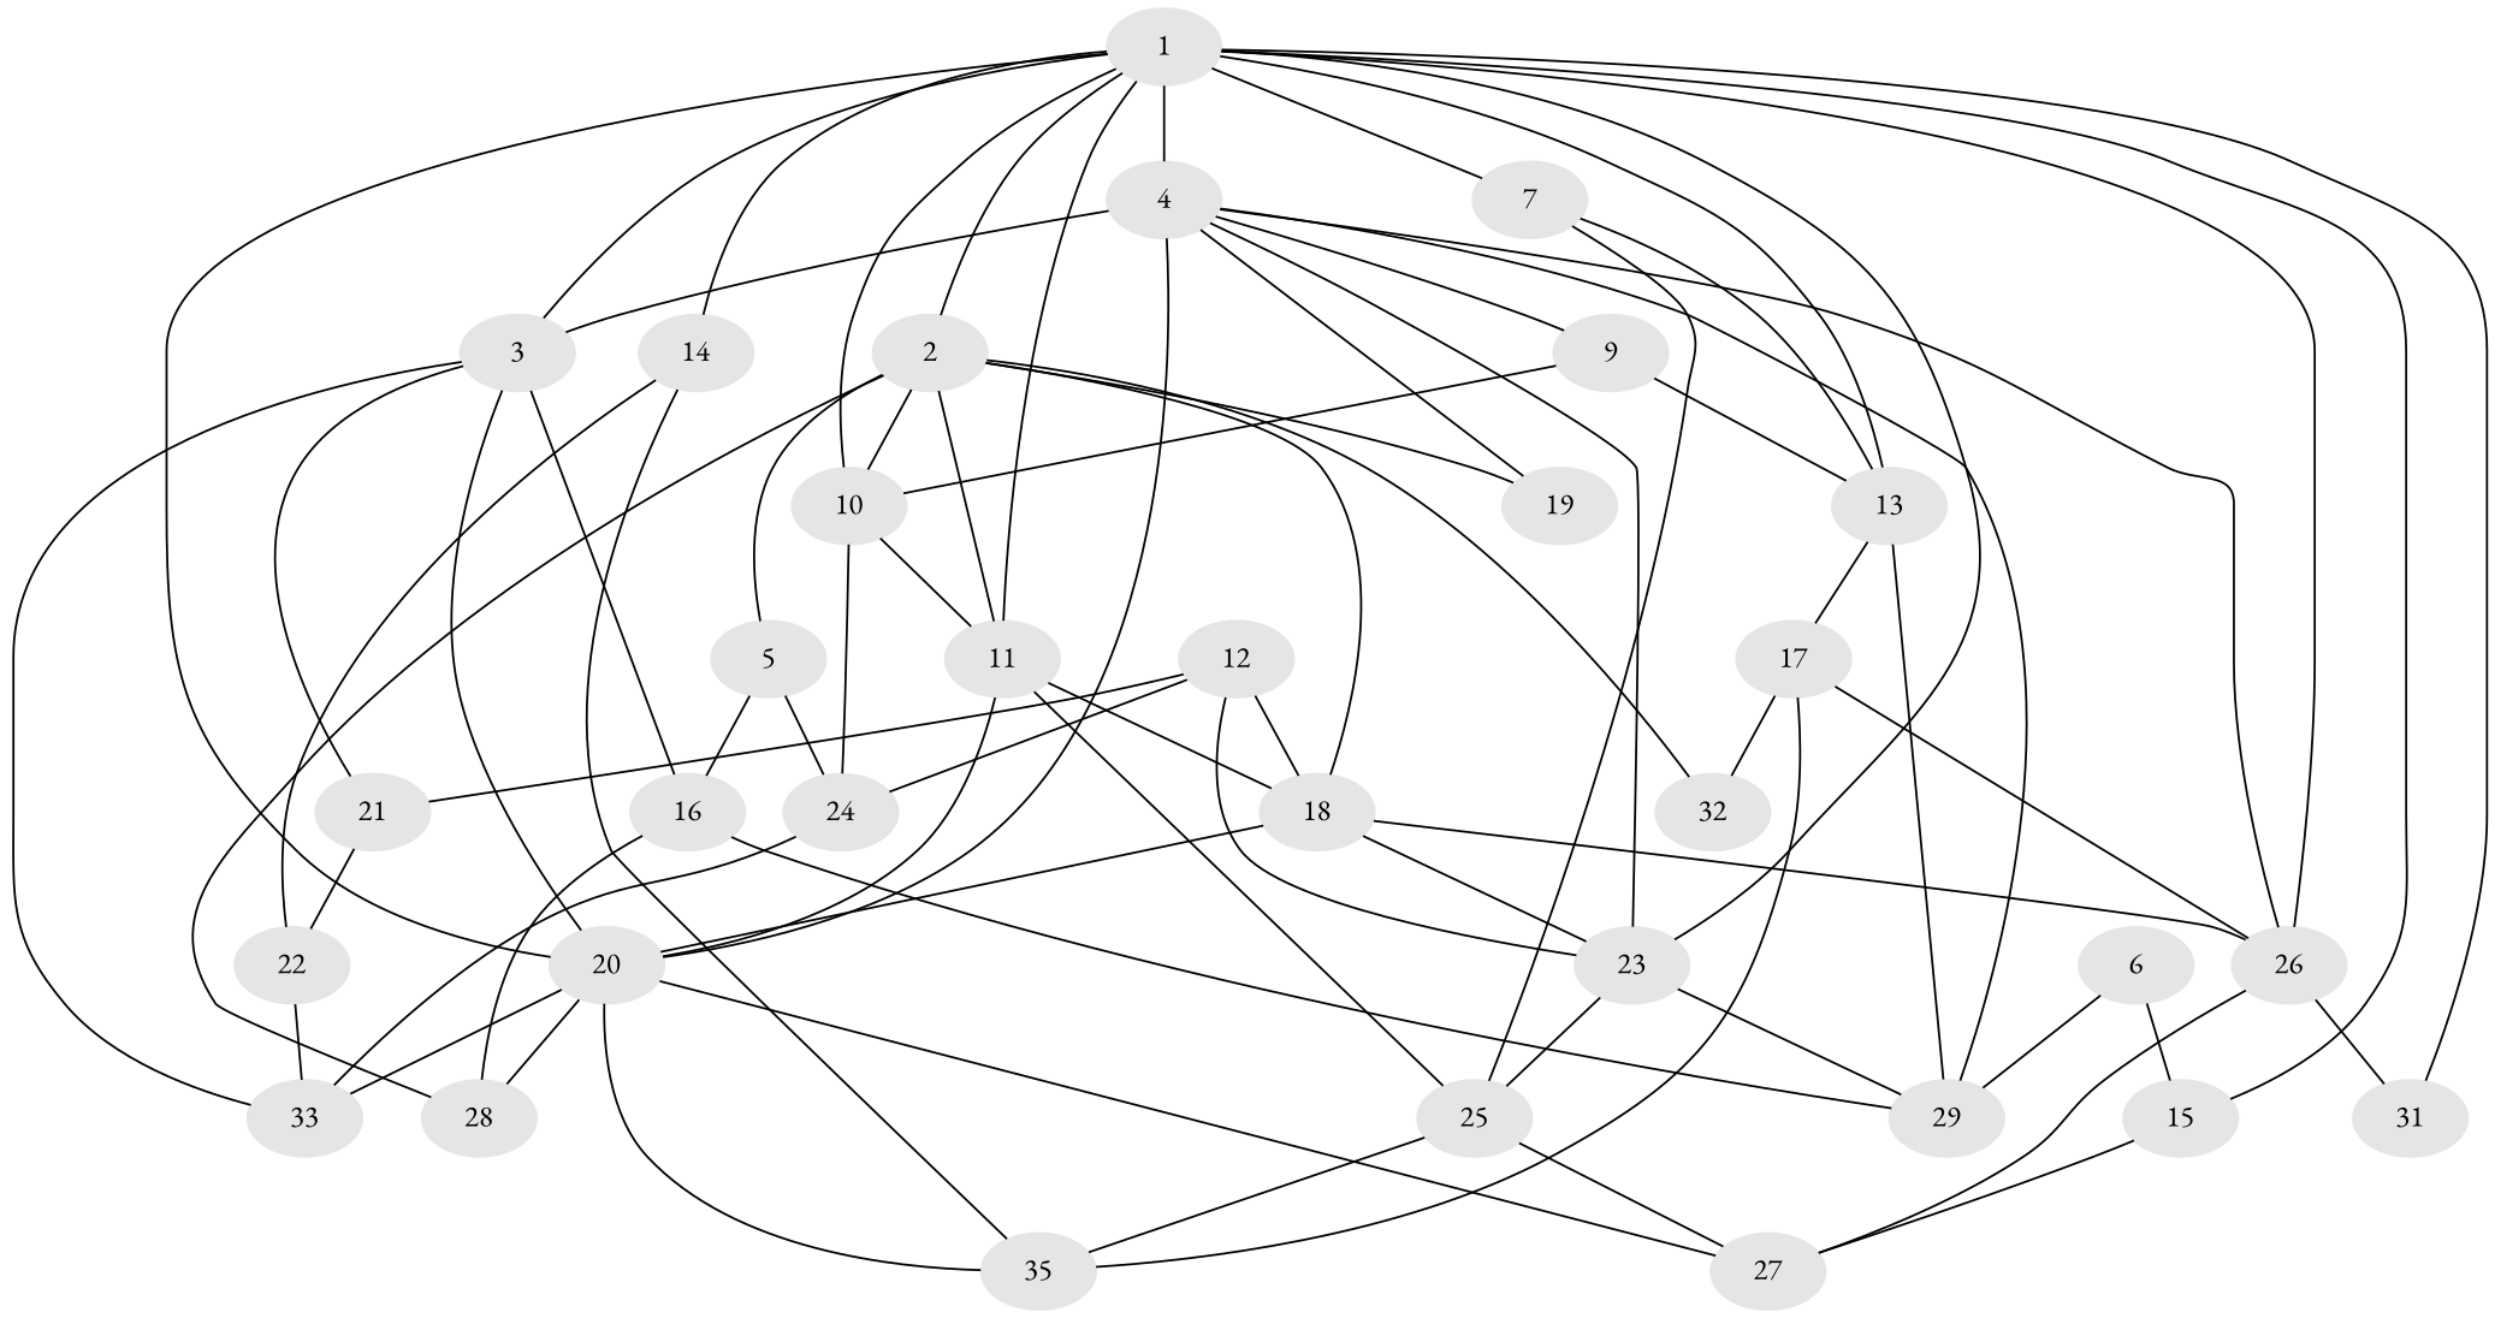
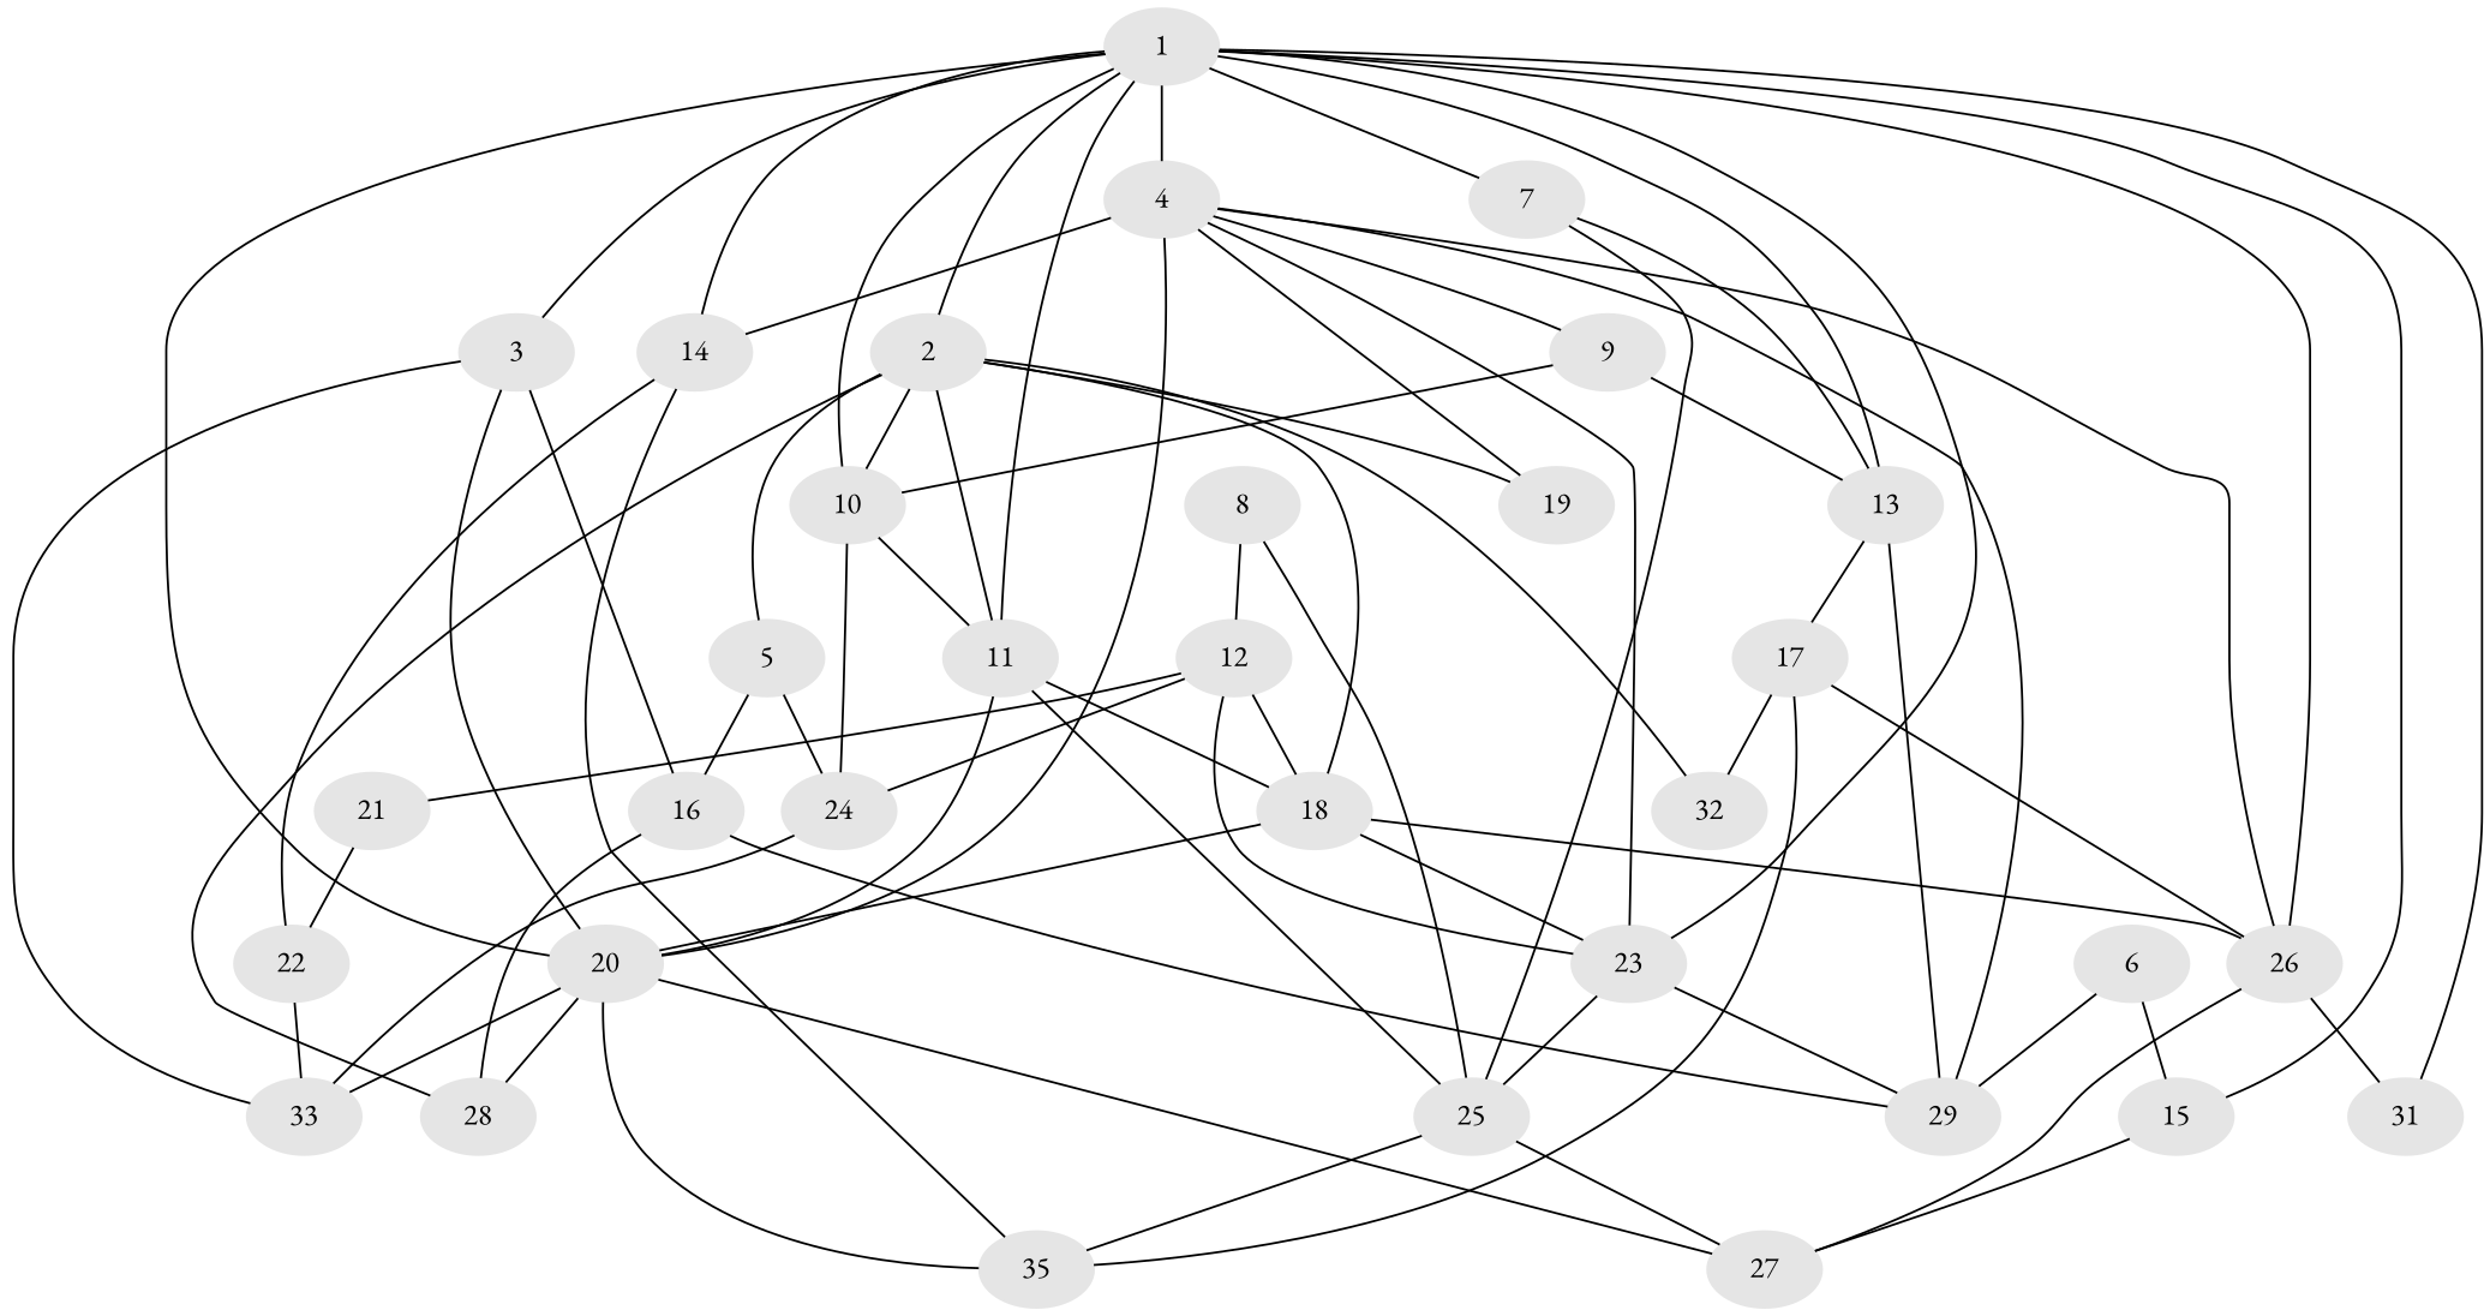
  graph {
    fontname="EB Garamond"
    node [color=gray90 fontname="EB Garamond" style=filled]
    edge [fontname="EB Garamond" weight=1.0]
    1
    2
    3
    4
    7
    10
    11
    13
    14
    15
    20
    23
    26
    31
    5
    18
    19
    28
    32
    16
    21
    33
    9
    29
    25
    24
    17
    22
    35
    27
    6
+   8
    12
    1 -- 2
    1 -- 3
    1 -- 4
    1 -- 7 [weight=2.0]
    1 -- 10
    1 -- 11
    1 -- 13
    1 -- 14 [weight=2.0]
    1 -- 15
    1 -- 20
    1 -- 23
    1 -- 26
    1 -- 31
    2 -- 10
    2 -- 11
    2 -- 5
    2 -- 18
    2 -- 19
    2 -- 28
    2 -- 32
    3 -- 20
    3 -- 16
-   3 -- 21
    3 -- 33
-   4 -- 3 [weight=3.0]
+   4 -- 14 [weight=3.0]
    4 -- 20
    4 -- 23
    4 -- 26
    4 -- 19
    4 -- 9
    4 -- 29
    7 -- 13
    7 -- 25
    10 -- 11 [weight=2.0]
    10 -- 24
    11 -- 20
    11 -- 18
    11 -- 25
    13 -- 29
    13 -- 17
    14 -- 22
    14 -- 35
    15 -- 27
    20 -- 28
    20 -- 33
    20 -- 35
    20 -- 27
    23 -- 29
    23 -- 25
    26 -- 31
    26 -- 27
    5 -- 16
    5 -- 24
    18 -- 20
    18 -- 23
    18 -- 26 [weight=3.0]
    16 -- 28
    16 -- 29
    21 -- 22
    9 -- 10
    9 -- 13
    25 -- 35
    25 -- 27
    24 -- 33
    17 -- 26
    17 -- 32
    17 -- 35
    22 -- 33
    6 -- 15
    6 -- 29
+   8 -- 25
+   8 -- 12
    12 -- 23
    12 -- 18
    12 -- 21
    12 -- 24
  }
